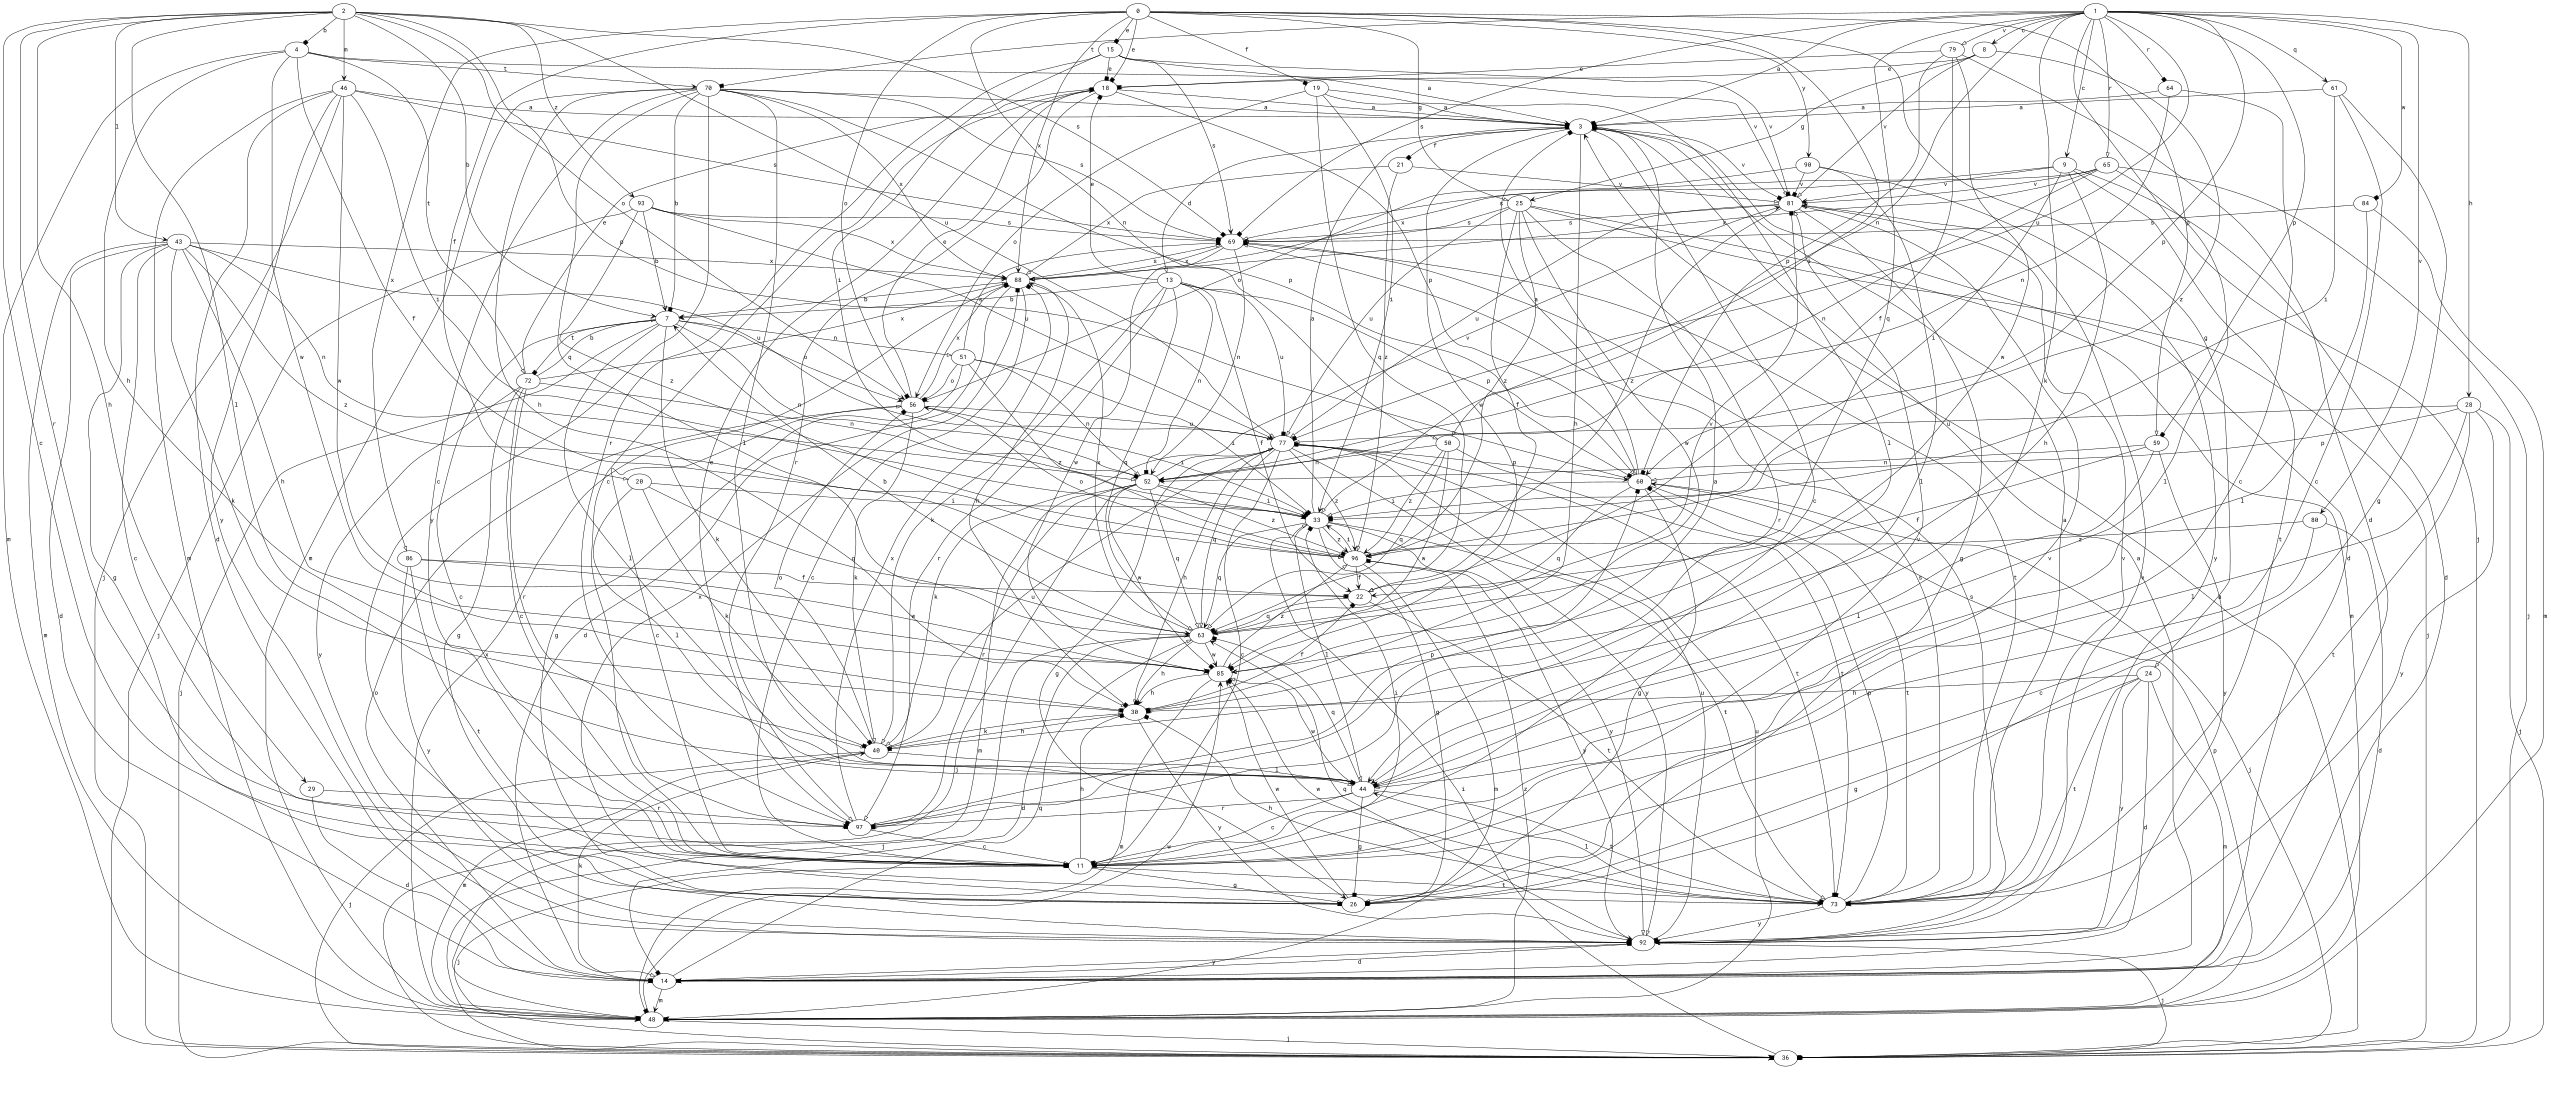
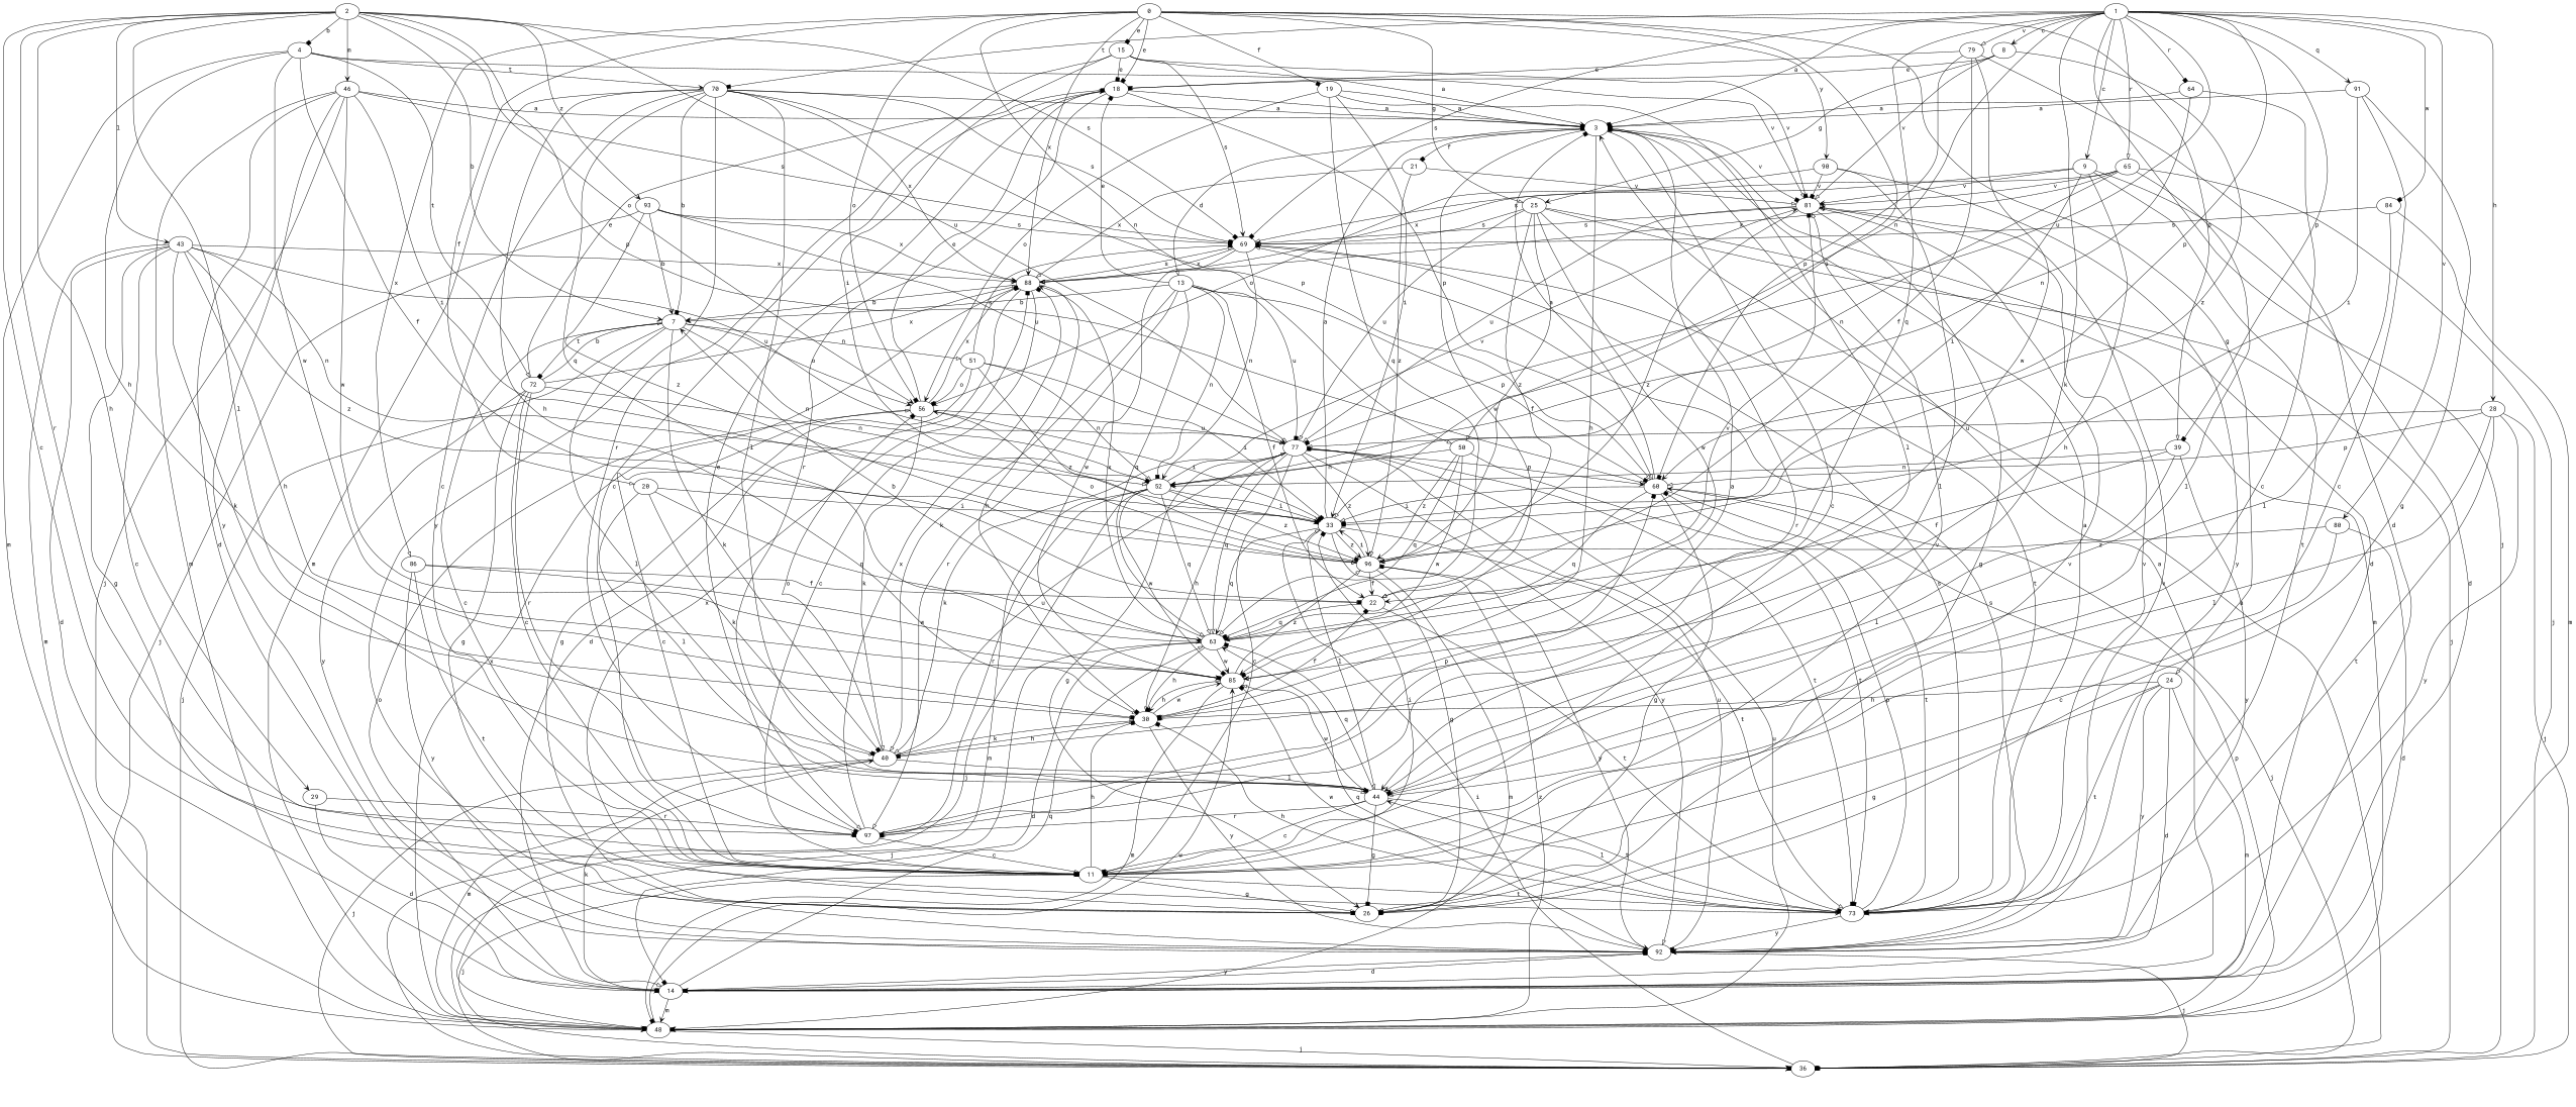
  strict digraph {
    fontname="Roboto Mono"
    node [fontname="Roboto Mono"]
    edge [arrowhead=box fontname="Roboto Mono"]
    0
    15
    18
    19
    20
    24
    25
    33
    50
    56
-   59
+   59 [label=39]
    86
    88
    90
    3
    69
    n17 [label=97]
    81
    60
    11
    63
    44
    40
    14
    30
    48
    73
    26
    92
    36
    77
    85
    22
    96
    52
    7
    1
    8
    9
    28
-   61
+   61 [label=91]
    64
    65
    70
    79
    80
    84
    13
    21
    2
    4
    29
    43
    46
    93
    72
    51
    0 -> 15 [label=e]
    0 -> 18 [label=e]
    0 -> 19 [label=f]
    0 -> 20 [arrowhead=onormal label=f]
    0 -> 24 [arrowhead=onormal label=g]
    0 -> 25 [arrowhead=onormal label=g]
    0 -> 33 [arrowhead=onormal label=i]
    0 -> 50 [arrowhead=onormal label=n]
    0 -> 56 [label=o]
    0 -> 59 [arrowhead=onormal label=p]
    0 -> 86 [arrowhead=onormal label=x]
    0 -> 88 [arrowhead=vee label=x]
    0 -> 90 [arrowhead=vee label=y]
    15 -> 18 [label=e]
    15 -> 33 [arrowhead=vee label=i]
    15 -> 3 [arrowhead=vee label=a]
    15 -> 69 [arrowhead=vee label=s]
    15 -> n17 [label=r]
    15 -> 81 [label=v]
    18 -> 3 [arrowhead=vee label=a]
    18 -> n17 [arrowhead=onormal label=r]
    18 -> 60 [arrowhead=onormal label=p]
    18 -> 11 [arrowhead=vee label=c]
    19 -> 33 [arrowhead=vee label=i]
    19 -> 56 [arrowhead=vee label=o]
    19 -> 3 [label=a]
    19 -> 63 [label=q]
    19 -> 44 [arrowhead=vee label=l]
    20 -> 33 [arrowhead=onormal label=i]
    20 -> 63 [arrowhead=vee label=q]
    20 -> 44 [arrowhead=vee label=l]
    20 -> 40 [label=k]
    24 -> 14 [arrowhead=onormal label=d]
    24 -> 30 [label=h]
    24 -> 48 [label=m]
    24 -> 73 [label=t]
    24 -> 26 [label=g]
    24 -> 92 [arrowhead=onormal label=y]
    25 -> 69 [arrowhead=onormal label=s]
    25 -> n17 [arrowhead=vee label=r]
    25 -> 48 [arrowhead=vee label=m]
    25 -> 36 [label=j]
    25 -> 77 [arrowhead=onormal label=u]
    25 -> 85 [arrowhead=vee label=w]
    25 -> 22 [arrowhead=onormal label=f]
    25 -> 96 [arrowhead=onormal label=z]
    33 -> 3 [label=a]
    33 -> 63 [arrowhead=vee label=q]
    33 -> 44 [arrowhead=onormal label=l]
    33 -> 73 [arrowhead=onormal label=t]
    33 -> 26 [arrowhead=onormal label=g]
-   33 -> 92 [arrowhead=onormal label=y]
    33 -> 96 [arrowhead=vee label=z]
    50 -> 63 [arrowhead=onormal label=q]
    50 -> 73 [label=t]
    50 -> 85 [arrowhead=vee label=w]
    50 -> 96 [arrowhead=vee label=z]
    50 -> 52 [arrowhead=vee label=n]
    56 -> 18 [arrowhead=vee label=e]
    56 -> 33 [label=i]
    56 -> 88 [label=x]
    56 -> 11 [label=c]
    56 -> 40 [arrowhead=onormal label=k]
    56 -> 77 [arrowhead=onormal label=u]
    59 -> 44 [arrowhead=vee label=l]
    59 -> 92 [arrowhead=vee label=y]
    59 -> 22 [arrowhead=vee label=f]
    59 -> 52 [arrowhead=vee label=n]
    86 -> 73 [arrowhead=vee label=t]
    86 -> 92 [arrowhead=onormal label=y]
    86 -> 85 [arrowhead=vee label=w]
    86 -> 22 [arrowhead=onormal label=f]
    88 -> 69 [arrowhead=onormal label=s]
    88 -> 11 [label=c]
    88 -> 14 [arrowhead=onormal label=d]
    88 -> 30 [label=h]
    88 -> 7 [arrowhead=vee label=b]
    90 -> 56 [arrowhead=vee label=o]
    90 -> 81 [label=v]
    90 -> 44 [arrowhead=vee label=l]
    90 -> 92 [arrowhead=vee label=y]
    3 -> 81 [label=v]
    3 -> 11 [arrowhead=onormal label=c]
    3 -> 14 [arrowhead=onormal label=d]
    3 -> 30 [label=h]
    3 -> 85 [label=w]
    3 -> 13 [arrowhead=onormal label=d]
    3 -> 21 [label=f]
    69 -> 88 [arrowhead=onormal label=x]
    69 -> 73 [arrowhead=onormal label=t]
    69 -> 85 [arrowhead=onormal label=w]
    69 -> 52 [arrowhead=vee label=n]
    n17 -> 18 [arrowhead=onormal label=e]
    n17 -> 88 [label=x]
    n17 -> 3 [arrowhead=vee label=a]
    n17 -> 60 [label=p]
    n17 -> 11 [arrowhead=onormal label=c]
    81 -> 69 [arrowhead=vee label=s]
    81 -> 26 [arrowhead=onormal label=g]
    81 -> 77 [arrowhead=onormal label=u]
    81 -> 96 [arrowhead=onormal label=z]
    60 -> 33 [arrowhead=onormal label=i]
    60 -> 3 [label=a]
    60 -> 63 [arrowhead=vee label=q]
    60 -> 73 [arrowhead=vee label=t]
    60 -> 26 [label=g]
    60 -> 36 [label=j]
    11 -> 33 [label=i]
    11 -> 81 [arrowhead=onormal label=v]
    11 -> 30 [label=h]
    11 -> 73 [arrowhead=onormal label=t]
    11 -> 26 [arrowhead=onormal label=g]
    11 -> 36 [arrowhead=vee label=j]
    63 -> 88 [arrowhead=vee label=x]
    63 -> 81 [label=v]
    63 -> 14 [label=d]
    63 -> 30 [label=h]
    63 -> 36 [label=j]
    63 -> 85 [arrowhead=vee label=w]
    63 -> 7 [arrowhead=vee label=b]
    44 -> n17 [arrowhead=vee label=r]
    44 -> 11 [label=c]
    44 -> 63 [label=q]
    44 -> 73 [arrowhead=onormal label=t]
    44 -> 26 [label=g]
    44 -> 85 [arrowhead=onormal label=w]
    40 -> 56 [label=o]
    40 -> 44 [arrowhead=onormal label=l]
    40 -> 30 [arrowhead=onormal label=h]
    40 -> 48 [arrowhead=vee label=m]
    40 -> 36 [arrowhead=vee label=j]
    40 -> 77 [arrowhead=onormal label=u]
    14 -> 56 [arrowhead=onormal label=o]
    14 -> 3 [arrowhead=onormal label=a]
    14 -> 63 [arrowhead=onormal label=q]
    14 -> 40 [arrowhead=vee label=k]
    14 -> 48 [arrowhead=vee label=m]
    14 -> 92 [label=y]
    30 -> 40 [arrowhead=onormal label=k]
    30 -> 92 [arrowhead=vee label=y]
-   26 -> 85 [arrowhead=vee label=w]
+   30 -> 85 [arrowhead=vee label=w]
    30 -> 22 [label=f]
    48 -> 88 [label=x]
    48 -> 60 [arrowhead=vee label=p]
    48 -> 36 [arrowhead=vee label=j]
    48 -> 77 [label=u]
    48 -> 85 [arrowhead=vee label=w]
    48 -> 96 [label=z]
    73 -> 3 [label=a]
    73 -> 69 [label=s]
    73 -> 81 [arrowhead=onormal label=v]
    73 -> 60 [label=p]
    73 -> 44 [arrowhead=vee label=l]
    73 -> 30 [label=h]
    73 -> 92 [label=y]
    73 -> 85 [label=w]
    26 -> 88 [label=x]
    26 -> 81 [arrowhead=onormal label=v]
    92 -> 69 [arrowhead=onormal label=s]
    92 -> 81 [arrowhead=vee label=v]
    92 -> 63 [arrowhead=vee label=q]
    92 -> 14 [arrowhead=vee label=d]
    92 -> 36 [label=j]
    92 -> 77 [arrowhead=onormal label=u]
    36 -> 33 [arrowhead=onormal label=i]
    36 -> 3 [arrowhead=vee label=a]
    77 -> 60 [arrowhead=vee label=p]
    77 -> 11 [arrowhead=onormal label=c]
    77 -> 63 [arrowhead=onormal label=q]
    77 -> 40 [arrowhead=onormal label=k]
    77 -> 30 [arrowhead=onormal label=h]
    77 -> 73 [label=t]
    77 -> 26 [arrowhead=vee label=g]
    77 -> 92 [arrowhead=onormal label=y]
    77 -> 96 [arrowhead=vee label=z]
    85 -> 30 [arrowhead=vee label=h]
    85 -> 48 [label=m]
    85 -> 96 [arrowhead=onormal label=z]
    22 -> 63 [arrowhead=vee label=q]
    22 -> 73 [label=t]
    96 -> 33 [arrowhead=vee label=i]
    96 -> 56 [arrowhead=vee label=o]
    96 -> 48 [arrowhead=vee label=m]
    96 -> 92 [arrowhead=vee label=y]
    96 -> 22 [arrowhead=vee label=f]
    52 -> 33 [arrowhead=vee label=i]
    52 -> n17 [label=r]
    52 -> 81 [arrowhead=vee label=v]
    52 -> 63 [arrowhead=onormal label=q]
    52 -> 48 [label=m]
    52 -> 36 [label=j]
    52 -> 85 [label=w]
    52 -> 96 [label=z]
    7 -> 56 [arrowhead=vee label=o]
    7 -> 11 [arrowhead=onormal label=c]
    7 -> 44 [arrowhead=onormal label=l]
    7 -> 40 [label=k]
    7 -> 36 [arrowhead=vee label=j]
    7 -> 52 [label=n]
    7 -> 72 [label=t]
    7 -> 51 [arrowhead=onormal label=n]
    1 -> 50 [arrowhead=onormal label=n]
    1 -> 59 [label=p]
    1 -> 3 [label=a]
    1 -> 69 [label=s]
    1 -> 60 [arrowhead=vee label=p]
    1 -> 63 [arrowhead=onormal label=q]
    1 -> 40 [label=k]
    1 -> 36 [arrowhead=onormal label=j]
    1 -> 77 [label=u]
    1 -> 8 [arrowhead=vee label=c]
    1 -> 9 [arrowhead=vee label=c]
    1 -> 28 [arrowhead=vee label=h]
    1 -> 61 [arrowhead=vee label=q]
    1 -> 64 [label=r]
    1 -> 65 [arrowhead=onormal label=r]
    1 -> 70 [label=t]
    1 -> 79 [arrowhead=onormal label=v]
    1 -> 80 [arrowhead=vee label=v]
    1 -> 84 [label=w]
    8 -> 18 [arrowhead=onormal label=e]
    8 -> 25 [arrowhead=vee label=g]
    8 -> 81 [arrowhead=onormal label=v]
    8 -> 96 [arrowhead=vee label=z]
    9 -> 33 [label=i]
    9 -> 88 [arrowhead=vee label=x]
    9 -> 81 [arrowhead=vee label=v]
    9 -> 14 [arrowhead=onormal label=d]
    9 -> 30 [arrowhead=vee label=h]
    9 -> 73 [arrowhead=onormal label=t]
    28 -> 60 [arrowhead=onormal label=p]
    28 -> 44 [arrowhead=onormal label=l]
    28 -> 73 [arrowhead=vee label=t]
    28 -> 92 [arrowhead=vee label=y]
    28 -> 36 [arrowhead=onormal label=j]
    28 -> 77 [arrowhead=onormal label=u]
    61 -> 33 [label=i]
    61 -> 3 [label=a]
    61 -> 11 [label=c]
    61 -> 26 [label=g]
    64 -> 3 [label=a]
    64 -> 11 [arrowhead=vee label=c]
    64 -> 52 [arrowhead=onormal label=n]
    65 -> 88 [arrowhead=onormal label=x]
    65 -> 69 [arrowhead=onormal label=s]
    65 -> 81 [arrowhead=vee label=v]
    65 -> 44 [label=l]
    65 -> 36 [label=j]
    65 -> 52 [arrowhead=vee label=n]
    70 -> 88 [arrowhead=onormal label=x]
    70 -> 3 [label=a]
    70 -> 69 [label=s]
    70 -> 60 [arrowhead=onormal label=p]
    70 -> 11 [arrowhead=onormal label=c]
    70 -> 63 [arrowhead=vee label=q]
    70 -> 44 [arrowhead=onormal label=l]
    70 -> 30 [arrowhead=onormal label=h]
    70 -> 48 [label=m]
    70 -> 92 [label=y]
    70 -> 7 [label=b]
    79 -> 18 [label=e]
    79 -> 60 [label=p]
    79 -> 14 [arrowhead=vee label=d]
    79 -> 85 [arrowhead=onormal label=w]
    79 -> 22 [arrowhead=onormal label=f]
    80 -> 11 [arrowhead=onormal label=c]
    80 -> 14 [label=d]
    80 -> 96 [arrowhead=onormal label=z]
    84 -> 69 [arrowhead=onormal label=s]
    84 -> 44 [arrowhead=onormal label=l]
    84 -> 48 [arrowhead=vee label=m]
    13 -> 18 [label=e]
    13 -> n17 [arrowhead=onormal label=r]
    13 -> 60 [label=p]
    13 -> 63 [arrowhead=onormal label=q]
    13 -> 40 [arrowhead=onormal label=k]
    13 -> 77 [label=u]
    13 -> 22 [arrowhead=vee label=f]
    13 -> 52 [label=n]
    13 -> 7 [arrowhead=vee label=b]
    21 -> 88 [arrowhead=onormal label=x]
    21 -> 81 [arrowhead=onormal label=v]
    21 -> 96 [arrowhead=onormal label=z]
    2 -> 56 [arrowhead=vee label=o]
    2 -> 69 [label=s]
    2 -> n17 [label=r]
    2 -> 60 [arrowhead=onormal label=p]
    2 -> 11 [label=c]
    2 -> 44 [label=l]
    2 -> 77 [arrowhead=onormal label=u]
    2 -> 7 [arrowhead=vee label=b]
    2 -> 4 [label=b]
    2 -> 29 [arrowhead=vee label=h]
    2 -> 43 [arrowhead=vee label=l]
    2 -> 46 [arrowhead=vee label=m]
    2 -> 93 [arrowhead=vee label=z]
    4 -> 81 [arrowhead=onormal label=v]
    4 -> 30 [arrowhead=onormal label=h]
    4 -> 48 [arrowhead=vee label=m]
    4 -> 85 [label=w]
    4 -> 22 [label=f]
    4 -> 70 [arrowhead=vee label=t]
    4 -> 72 [arrowhead=onormal label=t]
    29 -> n17 [arrowhead=vee label=r]
    29 -> 14 [arrowhead=vee label=d]
    43 -> 88 [arrowhead=vee label=x]
    43 -> 11 [arrowhead=onormal label=c]
    43 -> 40 [arrowhead=onormal label=k]
    43 -> 14 [label=d]
    43 -> 30 [label=h]
    43 -> 48 [arrowhead=vee label=m]
    43 -> 26 [label=g]
    43 -> 77 [arrowhead=onormal label=u]
    43 -> 96 [arrowhead=onormal label=z]
    43 -> 52 [arrowhead=onormal label=n]
    46 -> 33 [label=i]
    46 -> 3 [label=a]
    46 -> 69 [label=s]
    46 -> 14 [label=d]
    46 -> 48 [arrowhead=vee label=m]
    46 -> 92 [label=y]
    46 -> 36 [arrowhead=vee label=j]
    46 -> 85 [arrowhead=vee label=w]
    93 -> 88 [arrowhead=vee label=x]
    93 -> 69 [label=s]
    93 -> 36 [label=j]
    93 -> 77 [arrowhead=vee label=u]
    93 -> 96 [arrowhead=onormal label=z]
    93 -> 7 [arrowhead=vee label=b]
    72 -> 18 [label=e]
    72 -> 88 [arrowhead=onormal label=x]
    72 -> n17 [label=r]
    72 -> 11 [arrowhead=onormal label=c]
    72 -> 26 [arrowhead=onormal label=g]
    72 -> 92 [label=y]
    72 -> 52 [arrowhead=vee label=n]
    72 -> 7 [arrowhead=onormal label=b]
    51 -> 33 [label=i]
    51 -> 56 [label=o]
    51 -> 69 [label=s]
    51 -> 26 [label=g]
    51 -> 96 [arrowhead=onormal label=z]
    51 -> 52 [arrowhead=onormal label=n]
  }
